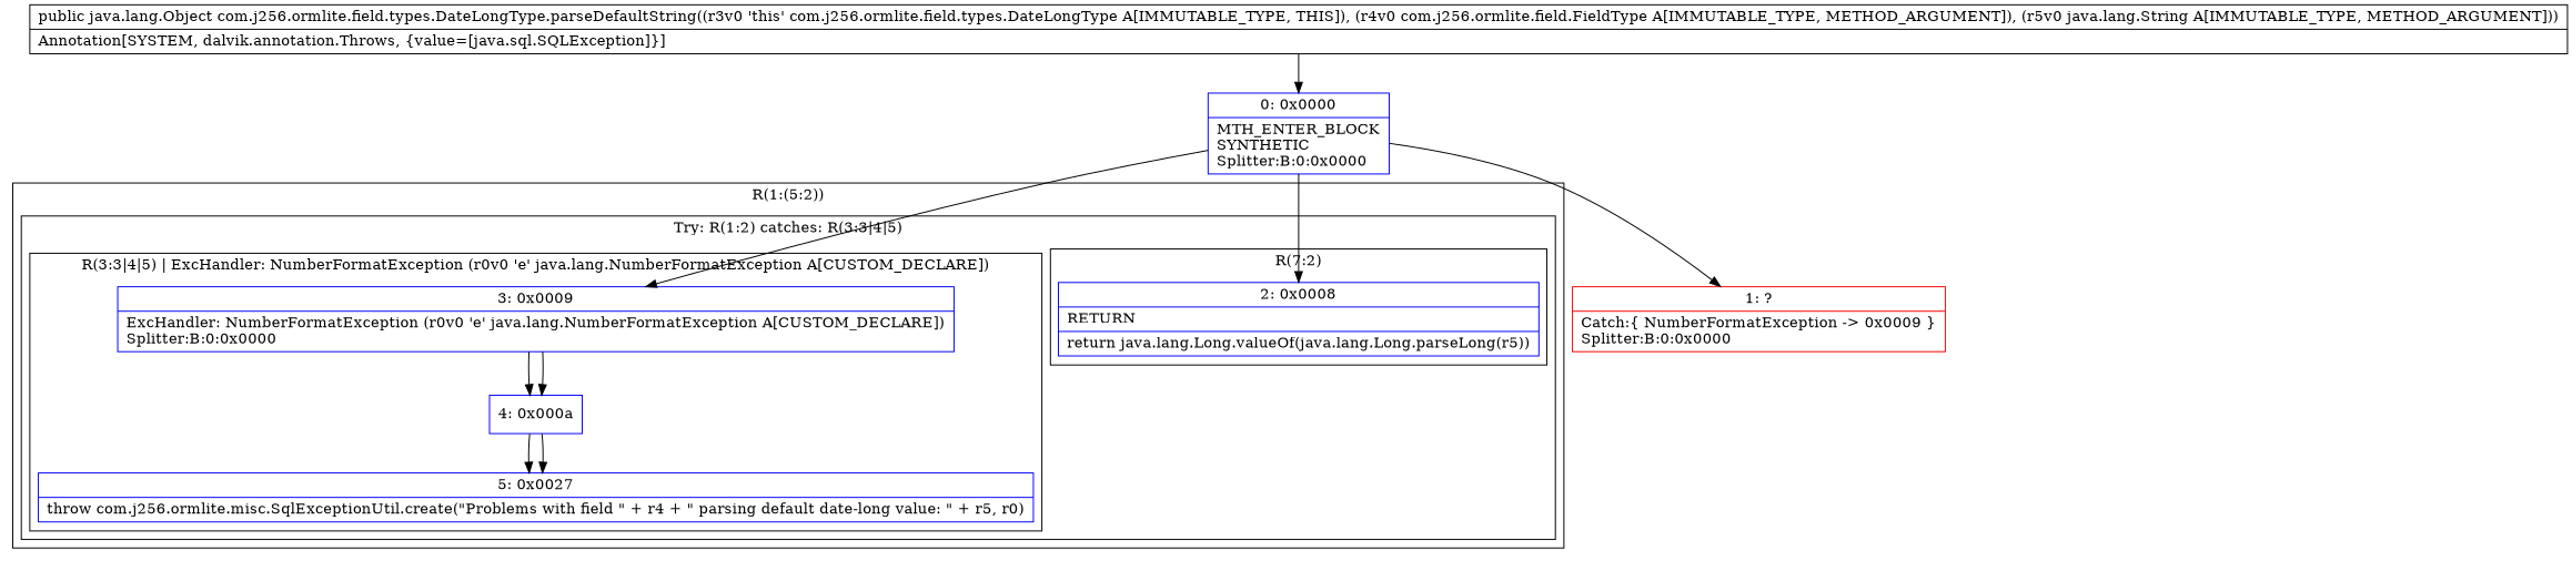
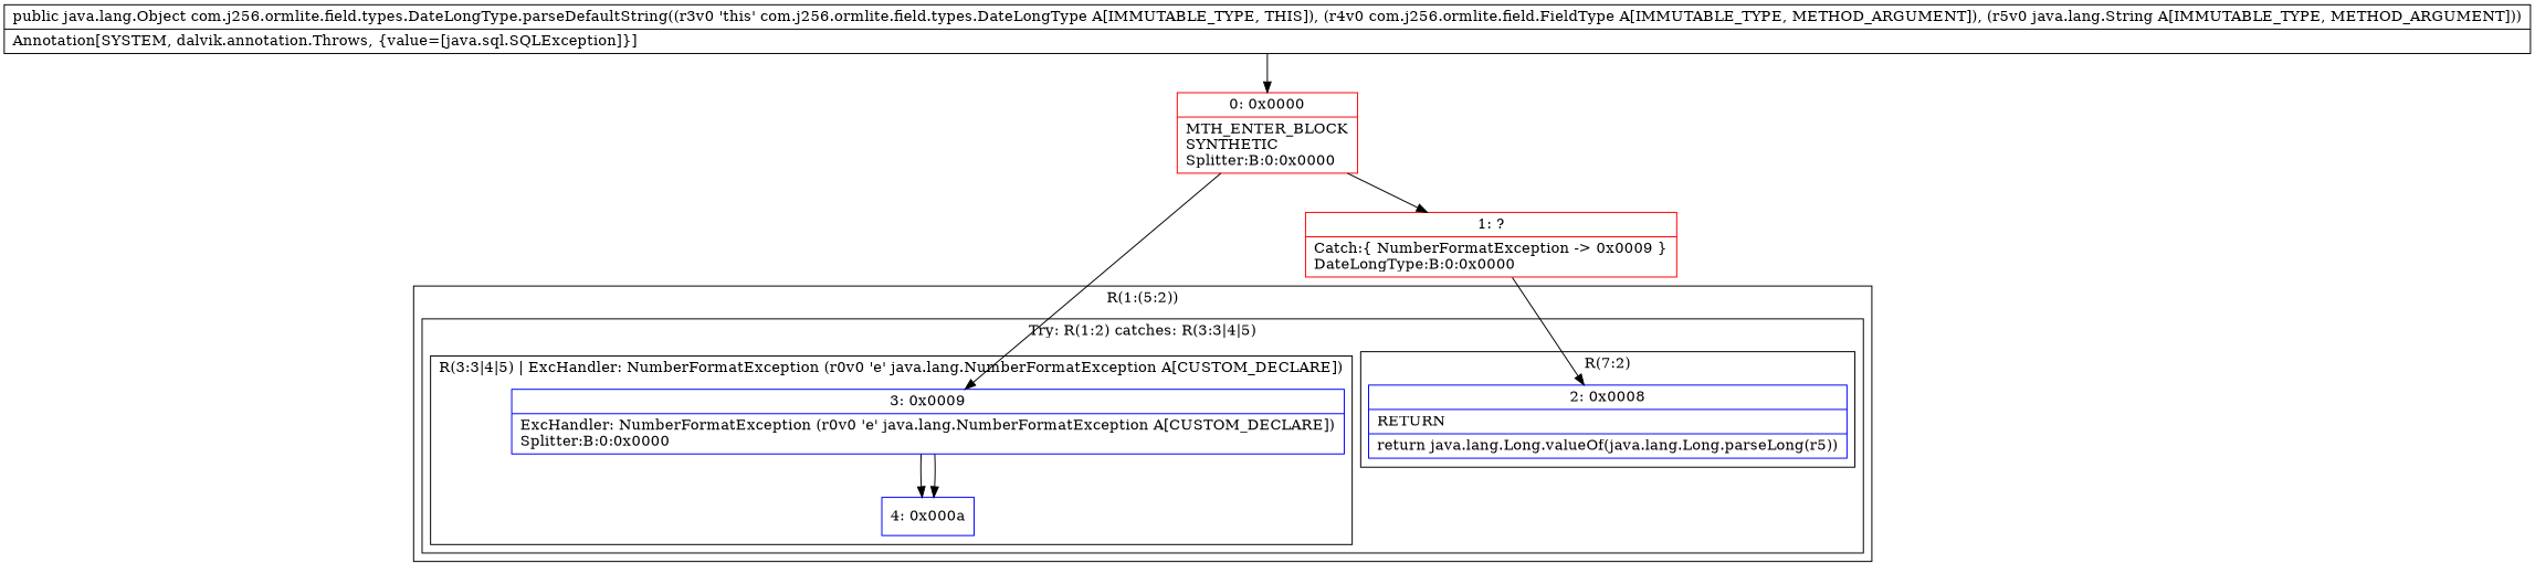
  digraph {
    node [color=blue shape=record]
    n1 [label="{2\:\ 0x0008|RETURN\l|return java.lang.Long.valueOf(java.lang.Long.parseLong(r5))\l}"]
    n2 [label="{3\:\ 0x0009|ExcHandler: NumberFormatException (r0v0 'e' java.lang.NumberFormatException A[CUSTOM_DECLARE])\lSplitter:B:0:0x0000\l}"]
    n3 [label="{4\:\ 0x000a}"]
-   n4 [label="{5\:\ 0x0027|throw com.j256.ormlite.misc.SqlExceptionUtil.create(\"Problems with field \" + r4 + \" parsing default date\-long value: \" + r5, r0)\l}"]
-   n5 [label="{0\:\ 0x0000|MTH_ENTER_BLOCK\lSYNTHETIC\lSplitter:B:0:0x0000\l}"]
-   n6 [color=red label="{1\:\ ?|Catch:\{ NumberFormatException \-\> 0x0009 \}\lSplitter:B:0:0x0000\l}"]
+   n5 [color=red label="{0\:\ 0x0000|MTH_ENTER_BLOCK\lSYNTHETIC\lSplitter:B:0:0x0000\l}"]
+   n6 [color=red label="{1\:\ ?|Catch:\{ NumberFormatException \-\> 0x0009 \}\lDateLongType:B:0:0x0000\l}"]
    n7 [label="{public java.lang.Object com.j256.ormlite.field.types.DateLongType.parseDefaultString((r3v0 'this' com.j256.ormlite.field.types.DateLongType A[IMMUTABLE_TYPE, THIS]), (r4v0 com.j256.ormlite.field.FieldType A[IMMUTABLE_TYPE, METHOD_ARGUMENT]), (r5v0 java.lang.String A[IMMUTABLE_TYPE, METHOD_ARGUMENT]))  | Annotation[SYSTEM, dalvik.annotation.Throws, \{value=[java.sql.SQLException]\}]\l}" color=""]
    subgraph cluster_1 {
      label="R(1:(5:2))"
      subgraph cluster_2 {
        label="Try: R(1:2) catches: R(3:3|4|5)"
        subgraph cluster_3 {
          label="R(7:2)"
          n1
        }
        subgraph cluster_4 {
          label="R(3:3|4|5) | ExcHandler: NumberFormatException (r0v0 'e' java.lang.NumberFormatException A[CUSTOM_DECLARE])\l"
          n2
          n3
-         n4
        }
      }
    }
    subgraph cluster_5 {
      label="R(3:3|4|5) | ExcHandler: NumberFormatException (r0v0 'e' java.lang.NumberFormatException A[CUSTOM_DECLARE])\l"
    }
    n2 -> n3
    n2 -> n3
-   n3 -> n4
-   n3 -> n4
    n5 -> n2
    n5 -> n6
-   n5 -> n1
+   n6 -> n1
    n7 -> n5
  }
